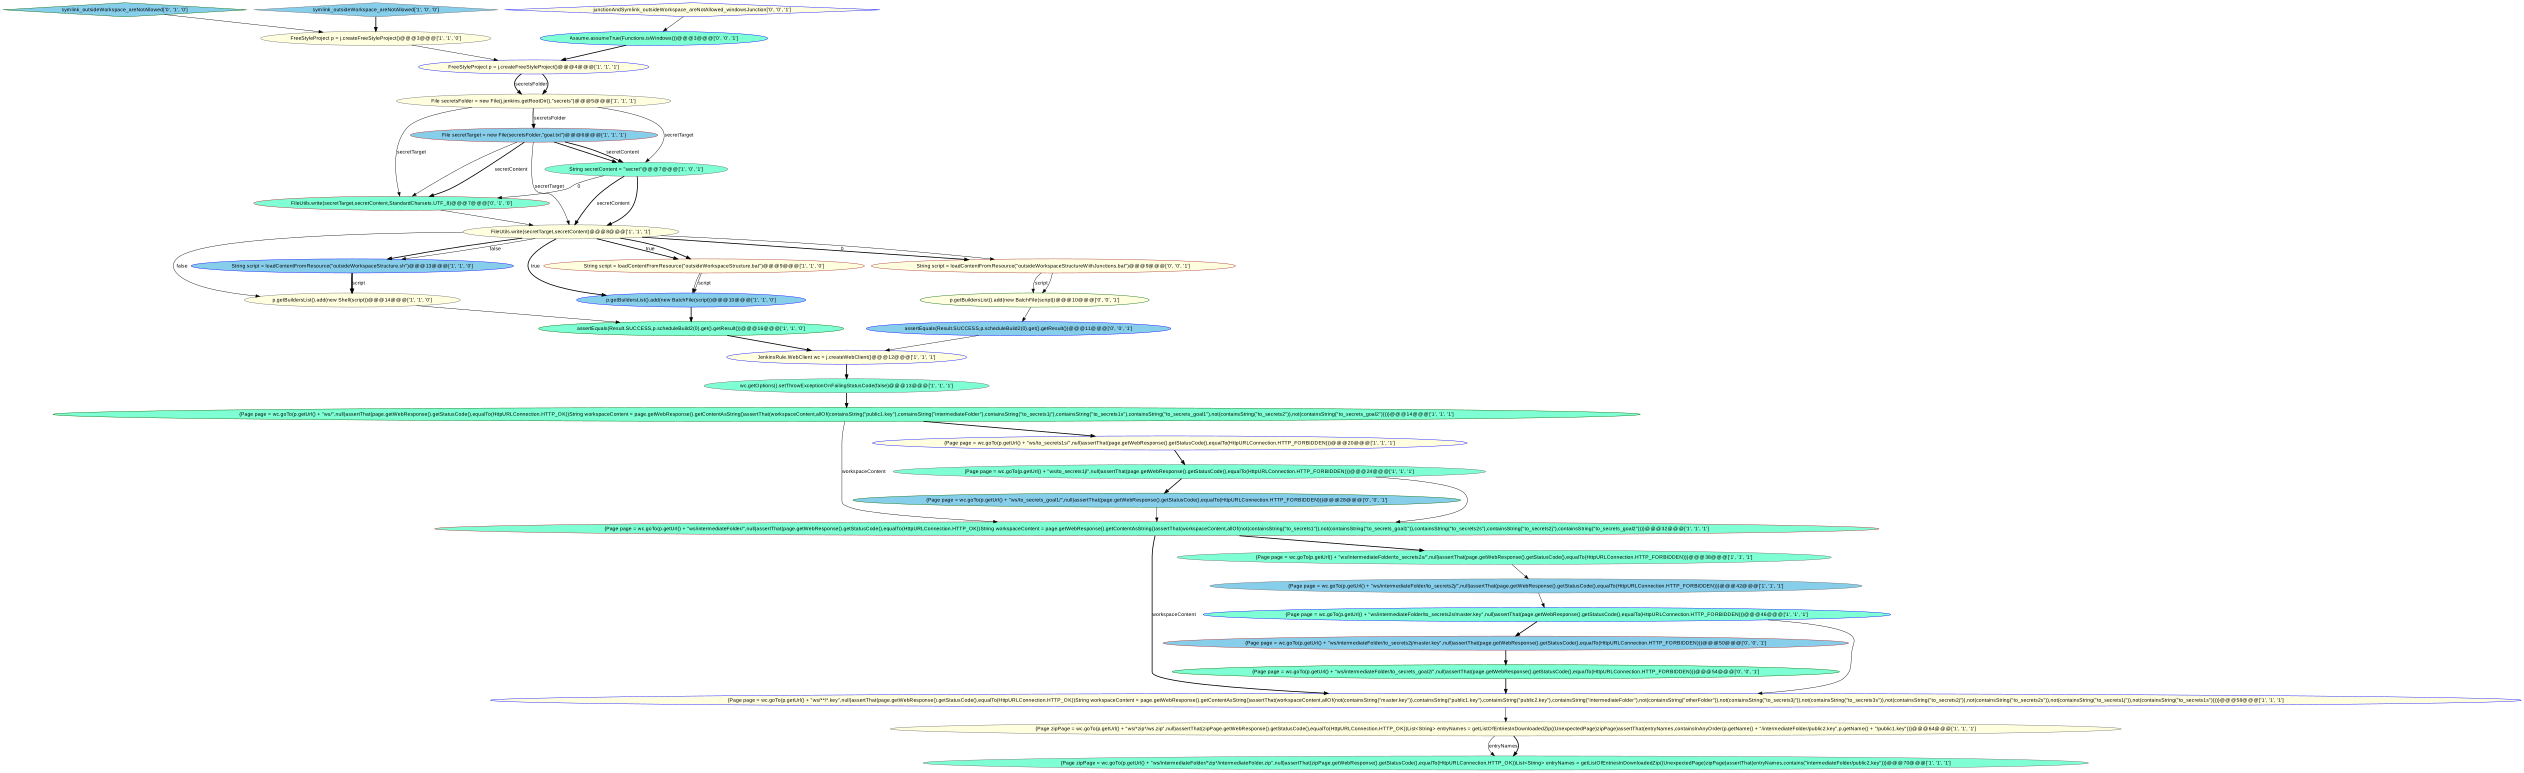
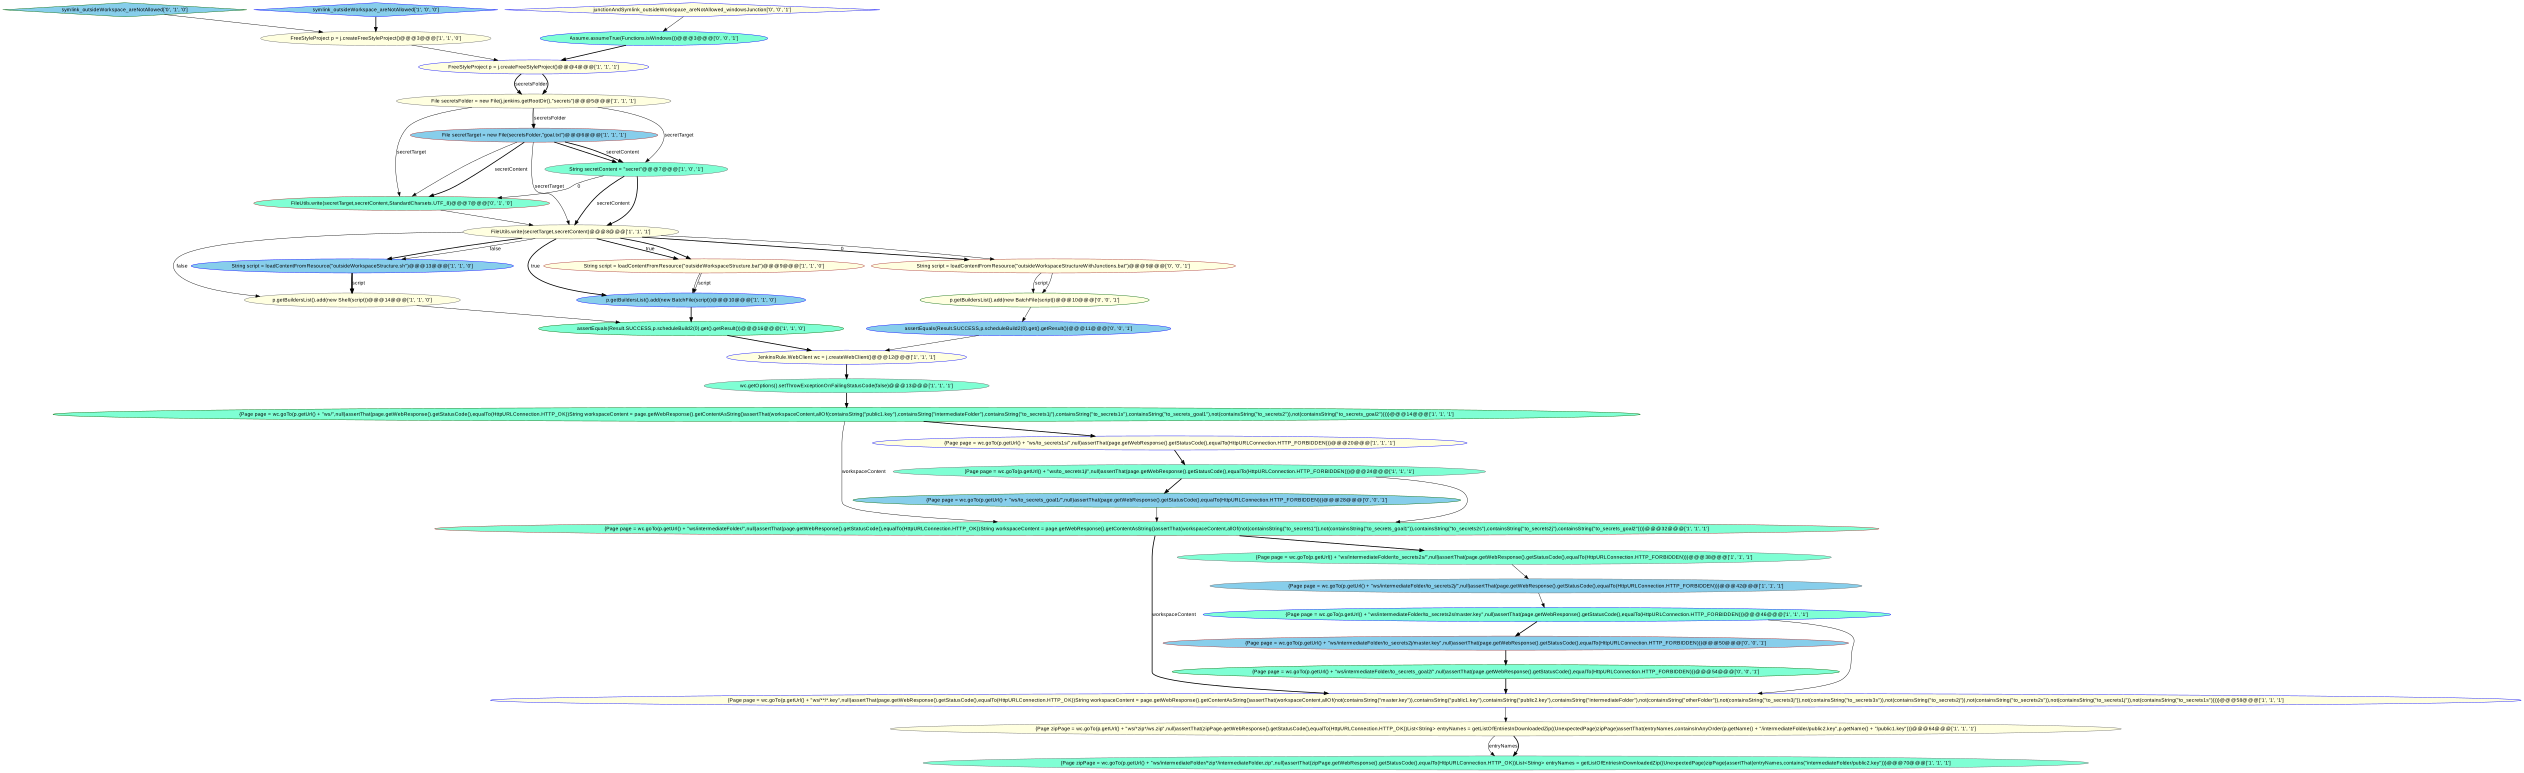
  digraph {
    fontname="Liberation Sans"
    node [fillcolor=lightyellow shape=ellipse style=filled color=gray40 fontname="Liberation Sans"]
    edge [style=bold fontname="Liberation Sans"]
    n1 [fillcolor=aquamarine label="{Page page = wc.goTo(p.getUrl() + \"ws/intermediateFolder/\",null)assertThat(page.getWebResponse().getStatusCode(),equalTo(HttpURLConnection.HTTP_OK))String workspaceContent = page.getWebResponse().getContentAsString()assertThat(workspaceContent,allOf(not(containsString(\"to_secrets1\")),not(containsString(\"to_secrets_goal1\")),containsString(\"to_secrets2s\"),containsString(\"to_secrets2j\"),containsString(\"to_secrets_goal2\")))}@@@32@@@['1', '1', '1']" color=brown]
    n2 [label="{Page page = wc.goTo(p.getUrl() + \"ws/**/*.key\",null)assertThat(page.getWebResponse().getStatusCode(),equalTo(HttpURLConnection.HTTP_OK))String workspaceContent = page.getWebResponse().getContentAsString()assertThat(workspaceContent,allOf(not(containsString(\"master.key\")),containsString(\"public1.key\"),containsString(\"public2.key\"),containsString(\"intermediateFolder\"),not(containsString(\"otherFolder\")),not(containsString(\"to_secrets3j\")),not(containsString(\"to_secrets3s\")),not(containsString(\"to_secrets2j\")),not(containsString(\"to_secrets2s\")),not(containsString(\"to_secrets1j\")),not(containsString(\"to_secrets1s\"))))}@@@58@@@['1', '1', '1']" color=blue]
    n3 [fillcolor=aquamarine label="{Page page = wc.goTo(p.getUrl() + \"ws/intermediateFolder/to_secrets2s/\",null)assertThat(page.getWebResponse().getStatusCode(),equalTo(HttpURLConnection.HTTP_FORBIDDEN))}@@@38@@@['1', '1', '1']"]
    n4 [fillcolor=skyblue label="String script = loadContentFromResource(\"outsideWorkspaceStructure.sh\")@@@13@@@['1', '1', '0']" color=blue]
    n5 [label="p.getBuildersList().add(new Shell(script))@@@14@@@['1', '1', '0']"]
    n6 [fillcolor=aquamarine label="wc.getOptions().setThrowExceptionOnFailingStatusCode(false)@@@13@@@['1', '1', '1']"]
    n7 [fillcolor=aquamarine label="{Page page = wc.goTo(p.getUrl() + \"ws/\",null)assertThat(page.getWebResponse().getStatusCode(),equalTo(HttpURLConnection.HTTP_OK))String workspaceContent = page.getWebResponse().getContentAsString()assertThat(workspaceContent,allOf(containsString(\"public1.key\"),containsString(\"intermediateFolder\"),containsString(\"to_secrets1j\"),containsString(\"to_secrets1s\"),containsString(\"to_secrets_goal1\"),not(containsString(\"to_secrets2\")),not(containsString(\"to_secrets_goal2\"))))}@@@14@@@['1', '1', '1']" color=darkgreen]
    n8 [fillcolor=aquamarine label="FileUtils.write(secretTarget,secretContent,StandardCharsets.UTF_8)@@@7@@@['0', '1', '0']" color=brown]
    n9 [label="FileUtils.write(secretTarget,secretContent)@@@8@@@['1', '1', '1']"]
    n10 [label="{Page zipPage = wc.goTo(p.getUrl() + \"ws/*zip*/ws.zip\",null)assertThat(zipPage.getWebResponse().getStatusCode(),equalTo(HttpURLConnection.HTTP_OK))List<String> entryNames = getListOfEntriesInDownloadedZip((UnexpectedPage)zipPage)assertThat(entryNames,containsInAnyOrder(p.getName() + \"/intermediateFolder/public2.key\",p.getName() + \"/public1.key\"))}@@@64@@@['1', '1', '1']"]
    n11 [fillcolor=skyblue label="File secretTarget = new File(secretsFolder,\"goal.txt\")@@@6@@@['1', '1', '1']" color=brown]
    n12 [fillcolor=aquamarine label="String secretContent = \"secret\"@@@7@@@['1', '0', '1']"]
    n13 [label="p.getBuildersList().add(new BatchFile(script))@@@10@@@['0', '0', '1']" color=darkgreen]
    n14 [fillcolor=skyblue label="assertEquals(Result.SUCCESS,p.scheduleBuild2(0).get().getResult())@@@11@@@['0', '0', '1']" color=blue]
    n15 [label="String script = loadContentFromResource(\"outsideWorkspaceStructureWithJunctions.bat\")@@@9@@@['0', '0', '1']" color=brown]
    n16 [fillcolor=skyblue label="p.getBuildersList().add(new BatchFile(script))@@@10@@@['1', '1', '0']" color=blue]
    n17 [label="String script = loadContentFromResource(\"outsideWorkspaceStructure.bat\")@@@9@@@['1', '1', '0']" color=brown]
    n18 [label="{Page page = wc.goTo(p.getUrl() + \"ws/to_secrets1s/\",null)assertThat(page.getWebResponse().getStatusCode(),equalTo(HttpURLConnection.HTTP_FORBIDDEN))}@@@20@@@['1', '1', '1']" color=blue]
    n19 [fillcolor=skyblue label="{Page page = wc.goTo(p.getUrl() + \"ws/intermediateFolder/to_secrets2j/\",null)assertThat(page.getWebResponse().getStatusCode(),equalTo(HttpURLConnection.HTTP_FORBIDDEN))}@@@42@@@['1', '1', '1']"]
    n20 [label="FreeStyleProject p = j.createFreeStyleProject()@@@3@@@['1', '1', '0']"]
    n21 [label="FreeStyleProject p = j.createFreeStyleProject()@@@4@@@['1', '1', '1']" color=blue]
    n22 [fillcolor=skyblue label="{Page page = wc.goTo(p.getUrl() + \"ws/to_secrets_goal1/\",null)assertThat(page.getWebResponse().getStatusCode(),equalTo(HttpURLConnection.HTTP_FORBIDDEN))}@@@28@@@['0', '0', '1']" color=darkgreen]
    n23 [fillcolor=aquamarine label="{Page page = wc.goTo(p.getUrl() + \"ws/intermediateFolder/to_secrets2s/master.key\",null)assertThat(page.getWebResponse().getStatusCode(),equalTo(HttpURLConnection.HTTP_FORBIDDEN))}@@@46@@@['1', '1', '1']" color=blue]
    n24 [fillcolor=skyblue label="{Page page = wc.goTo(p.getUrl() + \"ws/intermediateFolder/to_secrets2j/master.key\",null)assertThat(page.getWebResponse().getStatusCode(),equalTo(HttpURLConnection.HTTP_FORBIDDEN))}@@@50@@@['0', '0', '1']" color=brown]
    n25 [label="File secretsFolder = new File(j.jenkins.getRootDir(),\"secrets\")@@@5@@@['1', '1', '1']"]
    n26 [fillcolor=aquamarine label="{Page page = wc.goTo(p.getUrl() + \"ws/intermediateFolder/to_secrets_goal2/\",null)assertThat(page.getWebResponse().getStatusCode(),equalTo(HttpURLConnection.HTTP_FORBIDDEN))}@@@54@@@['0', '0', '1']" color=darkgreen]
    n27 [fillcolor=aquamarine label="assertEquals(Result.SUCCESS,p.scheduleBuild2(0).get().getResult())@@@16@@@['1', '1', '0']" color=darkgreen]
    n28 [label="JenkinsRule.WebClient wc = j.createWebClient()@@@12@@@['1', '1', '1']" color=blue]
-   n29 [fillcolor=skyblue label="symlink_outsideWorkspace_areNotAllowed['1', '0', '0']" shape=diamond]
+   n29 [fillcolor=skyblue label="symlink_outsideWorkspace_areNotAllowed['1', '0', '0']" shape=diamond color=blue]
    n30 [label="junctionAndSymlink_outsideWorkspace_areNotAllowed_windowsJunction['0', '0', '1']" shape=diamond color=blue]
    n31 [fillcolor=aquamarine label="Assume.assumeTrue(Functions.isWindows())@@@3@@@['0', '0', '1']" color=blue]
    n32 [fillcolor=aquamarine label="{Page zipPage = wc.goTo(p.getUrl() + \"ws/intermediateFolder/*zip*/intermediateFolder.zip\",null)assertThat(zipPage.getWebResponse().getStatusCode(),equalTo(HttpURLConnection.HTTP_OK))List<String> entryNames = getListOfEntriesInDownloadedZip((UnexpectedPage)zipPage)assertThat(entryNames,contains(\"intermediateFolder/public2.key\"))}@@@70@@@['1', '1', '1']"]
    n33 [fillcolor=skyblue label="symlink_outsideWorkspace_areNotAllowed['0', '1', '0']" shape=diamond color=darkgreen]
    n34 [fillcolor=aquamarine label="{Page page = wc.goTo(p.getUrl() + \"ws/to_secrets1j/\",null)assertThat(page.getWebResponse().getStatusCode(),equalTo(HttpURLConnection.HTTP_FORBIDDEN))}@@@24@@@['1', '1', '1']"]
    n1 -> n2 [label=workspaceContent]
    n1 -> n3
    n2 -> n10 [style=solid]
    n3 -> n19 [style=solid]
    n4 -> n5 [label=script]
    n4 -> n5
    n5 -> n27 [style=solid]
    n6 -> n7
    n7 -> n1 [label=workspaceContent style=solid]
    n7 -> n18
    n8 -> n9 [style=solid]
    n9 -> n4
    n9 -> n4 [label=false style=solid]
    n9 -> n5 [label=false style=solid]
    n9 -> n15 [label=0]
    n9 -> n15 [style=solid]
    n9 -> n16 [label=true]
    n9 -> n17 [label=true]
    n9 -> n17
    n10 -> n32 [label=entryNames style=solid]
    n10 -> n32
    n11 -> n8 [label=secretContent]
    n11 -> n8 [style=solid]
    n11 -> n9 [label=secretTarget style=solid]
    n11 -> n12
    n11 -> n12 [label=secretContent]
    n12 -> n8 [label=0 style=solid]
    n12 -> n9 [label=secretContent]
    n12 -> n9
    n13 -> n14 [style=solid]
    n14 -> n28 [style=solid]
    n15 -> n13 [label=script style=solid]
    n15 -> n13 [style=solid]
    n16 -> n27
    n17 -> n16 [label=script style=solid]
    n17 -> n16 [style=solid]
    n18 -> n34
    n19 -> n23 [style=solid]
    n20 -> n21 [style=solid]
    n21 -> n25 [label=secretsFolder]
    n21 -> n25
    n22 -> n1 [style=solid]
    n23 -> n2 [style=solid]
    n23 -> n24
    n24 -> n26
    n25 -> n8 [label=secretTarget style=solid]
    n25 -> n11 [style=solid]
    n25 -> n11 [label=secretsFolder style=solid]
    n25 -> n12 [label=secretTarget style=solid]
    n26 -> n2
    n27 -> n28
    n28 -> n6
    n29 -> n20
    n30 -> n31 [style=solid]
    n31 -> n21
    n33 -> n20 [style=solid]
    n34 -> n1 [style=solid]
    n34 -> n22
  }
